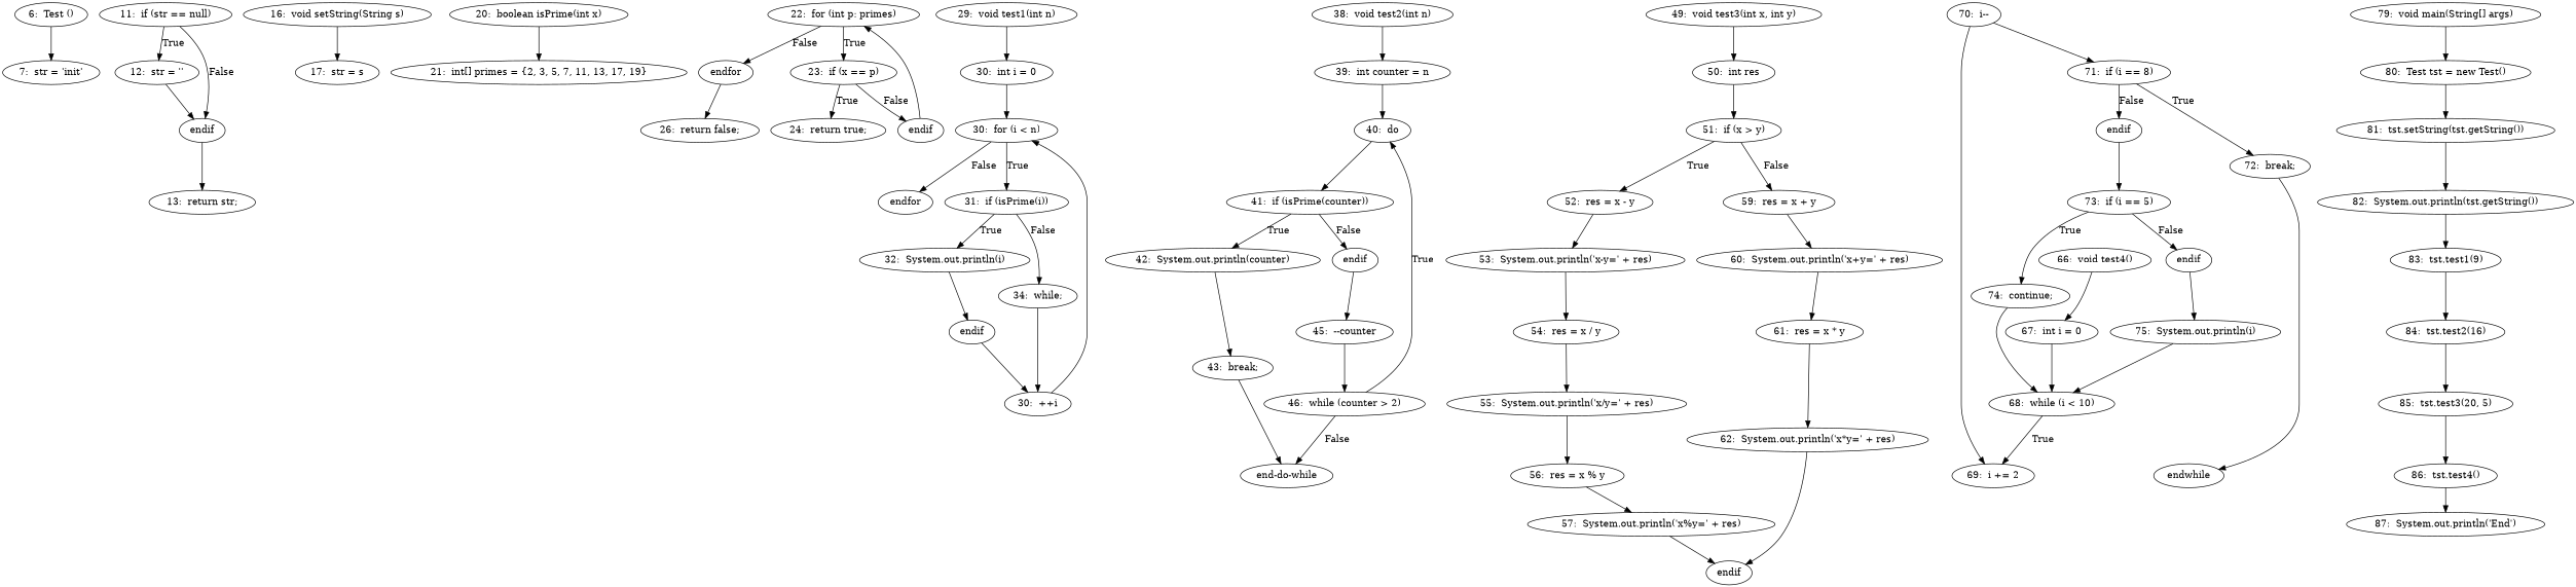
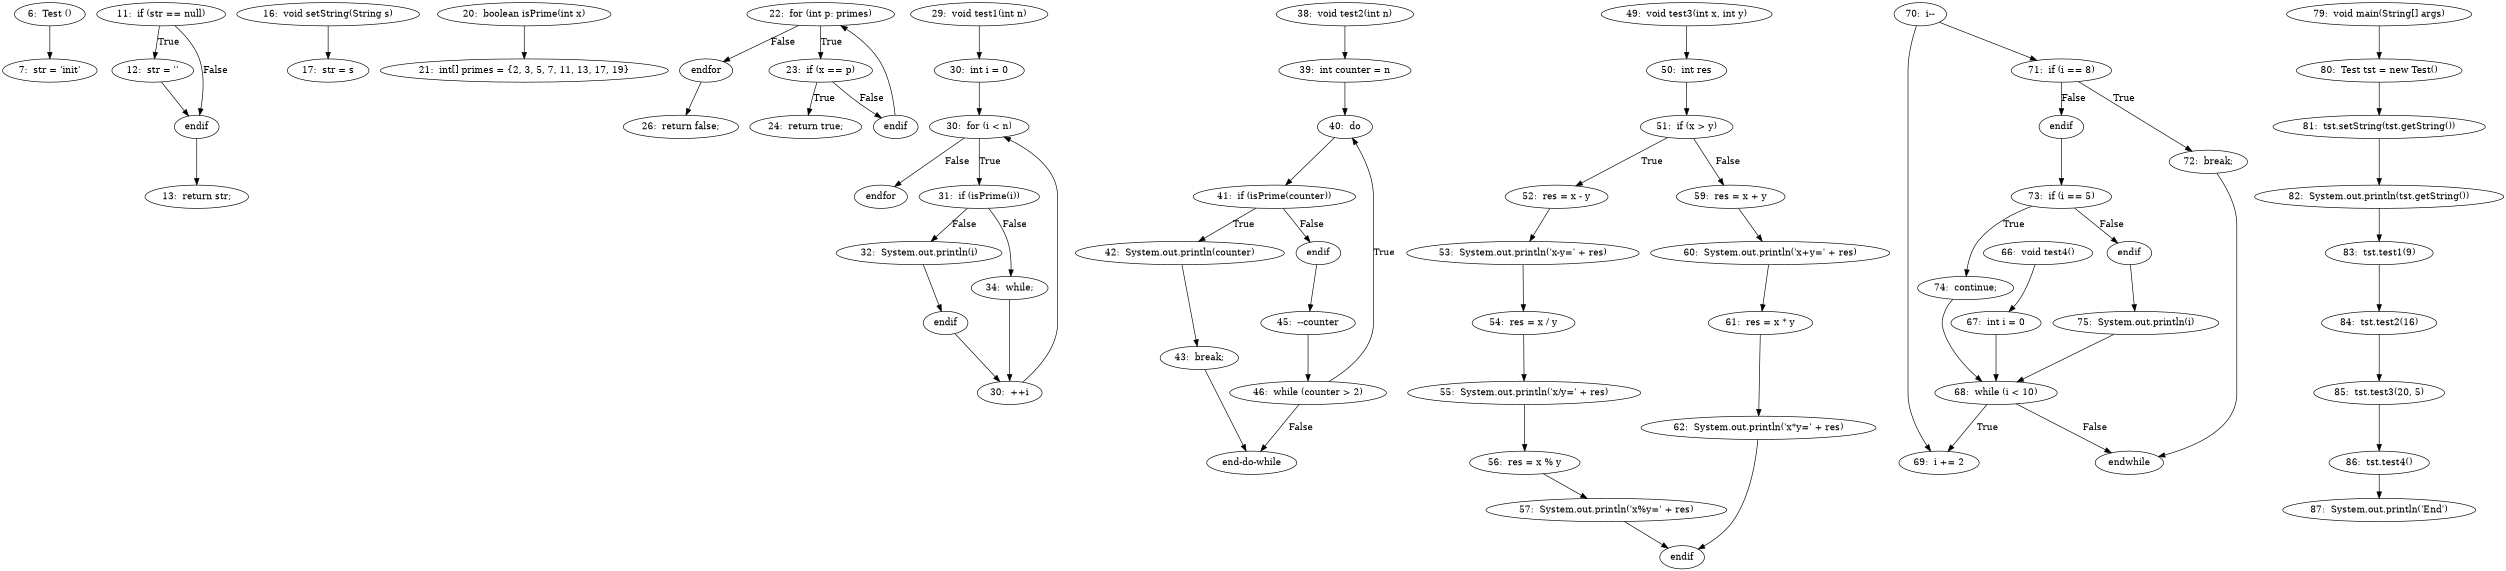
  digraph {
    n1 [label="6:  Test ()"]
    n2 [label="7:  str = 'init'"]
    n3 [label="11:  if (str == null)"]
    n4 [label="12:  str = ''"]
    n5 [label=endif]
    n6 [label="13:  return str;"]
    n7 [label="16:  void setString(String s)"]
    n8 [label="17:  str = s"]
    n9 [label="20:  boolean isPrime(int x)"]
    n10 [label="21:  int[] primes = {2, 3, 5, 7, 11, 13, 17, 19}"]
    n11 [label="22:  for (int p: primes)"]
    n12 [label=endfor]
    n13 [label="23:  if (x == p)"]
    n14 [label="26:  return false;"]
    n15 [label="24:  return true;"]
    n16 [label=endif]
    n17 [label="29:  void test1(int n)"]
    n18 [label="30:  int i = 0"]
    n19 [label="30:  for (i < n)"]
    n20 [label=endfor]
    n21 [label="31:  if (isPrime(i))"]
    n22 [label="32:  System.out.println(i)"]
    n23 [label="34:  while;"]
    n24 [label="30:  ++i"]
    n25 [label=endif]
    n26 [label="38:  void test2(int n)"]
    n27 [label="39:  int counter = n"]
    n28 [label="40:  do"]
    n29 [label="41:  if (isPrime(counter))"]
    n30 [label="42:  System.out.println(counter)"]
    n31 [label=endif]
    n32 [label="46:  while (counter > 2)"]
    n33 [label="end-do-while"]
    n34 [label="43:  break;"]
    n35 [label="45:  --counter"]
    n36 [label="49:  void test3(int x, int y)"]
    n37 [label="50:  int res"]
    n38 [label="51:  if (x > y)"]
    n39 [label="52:  res = x - y"]
    n40 [label="59:  res = x + y"]
    n41 [label="53:  System.out.println('x-y=' + res)"]
    n42 [label="60:  System.out.println('x+y=' + res)"]
    n43 [label="54:  res = x / y"]
    n44 [label="55:  System.out.println('x/y=' + res)"]
    n45 [label="56:  res = x % y"]
    n46 [label="57:  System.out.println('x%y=' + res)"]
    n47 [label=endif]
    n48 [label="61:  res = x * y"]
    n49 [label="62:  System.out.println('x*y=' + res)"]
    n50 [label="66:  void test4()"]
    n51 [label="67:  int i = 0"]
    n52 [label="68:  while (i < 10)"]
    n53 [label=endwhile]
    n54 [label="69:  i += 2"]
    n55 [label="70:  i--"]
    n56 [label="71:  if (i == 8)"]
    n57 [label="72:  break;"]
    n58 [label=endif]
    n59 [label="73:  if (i == 5)"]
    n60 [label="74:  continue;"]
    n61 [label=endif]
    n62 [label="75:  System.out.println(i)"]
    n63 [label="79:  void main(String[] args)"]
    n64 [label="80:  Test tst = new Test()"]
    n65 [label="81:  tst.setString(tst.getString())"]
    n66 [label="82:  System.out.println(tst.getString())"]
    n67 [label="83:  tst.test1(9)"]
    n68 [label="84:  tst.test2(16)"]
    n69 [label="85:  tst.test3(20, 5)"]
    n70 [label="86:  tst.test4()"]
    n71 [label="87:  System.out.println('End')"]
    n1 -> n2
    n3 -> n4 [label=True]
    n3 -> n5 [label=False]
    n4 -> n5
    n5 -> n6
    n7 -> n8
    n9 -> n10
    n11 -> n12 [label=False]
    n11 -> n13 [label=True]
    n12 -> n14
    n13 -> n15 [label=True]
    n13 -> n16 [label=False]
    n16 -> n11
    n17 -> n18
    n18 -> n19
    n19 -> n20 [label=False]
    n19 -> n21 [label=True]
-   n21 -> n22 [label=True]
+   n21 -> n22 [label=False]
    n21 -> n23 [label=False]
    n22 -> n25
    n23 -> n24
    n24 -> n19
    n25 -> n24
    n26 -> n27
    n27 -> n28
    n28 -> n29
    n29 -> n30 [label=True]
    n29 -> n31 [label=False]
    n30 -> n34
    n31 -> n35
    n32 -> n28 [label=True]
    n32 -> n33 [label=False]
    n34 -> n33
    n35 -> n32
    n36 -> n37
    n37 -> n38
    n38 -> n39 [label=True]
    n38 -> n40 [label=False]
    n39 -> n41
    n40 -> n42
    n41 -> n43
    n42 -> n48
    n43 -> n44
    n44 -> n45
    n45 -> n46
    n46 -> n47
    n48 -> n49
    n49 -> n47
    n50 -> n51
    n51 -> n52
+   n52 -> n53 [label=False]
    n52 -> n54 [label=True]
    n55 -> n54
    n55 -> n56
    n56 -> n57 [label=True]
    n56 -> n58 [label=False]
    n57 -> n53
    n58 -> n59
    n59 -> n60 [label=True]
    n59 -> n61 [label=False]
    n60 -> n52
    n61 -> n62
    n62 -> n52
    n63 -> n64
    n64 -> n65
    n65 -> n66
    n66 -> n67
    n67 -> n68
    n68 -> n69
    n69 -> n70
    n70 -> n71
  }
